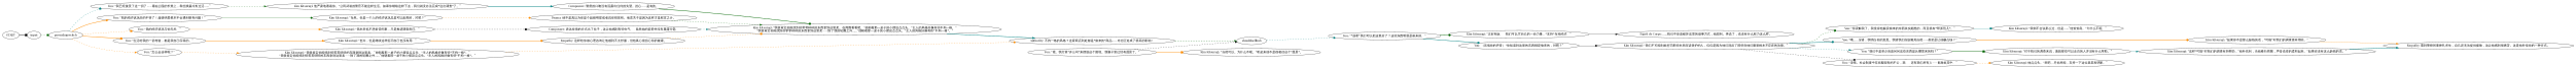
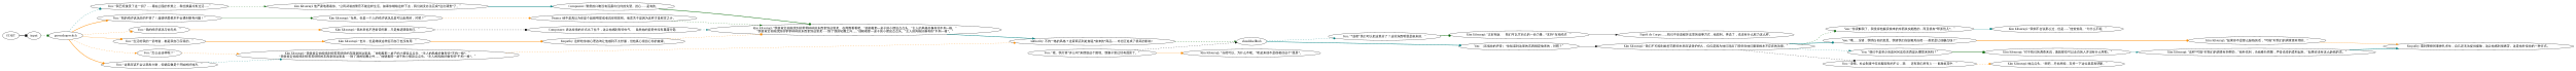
  digraph {
    fontname="Playfair Display"
    rankdir=LR
    node [fontname="Playfair Display"]
    edge [arrowhead=normal color=darkorange fontname="Playfair Display" style=dashed]
    n1 [label=START]
    n2 [label=input]
    n3 [label=pawnshopswitch]
    n4 [label="You: “我的经济状况好的不得了！超级明星根本不会遇到财务问题！”"]
    n5 [label="You: “我的经济状况与你无关。”"]
    n6 [label="You: “怎么会这样呢？”"]
    n7 [label="You: “生活给我的一切考验，都是我自己应得的。”"]
+   n8 [label="You: “这里应该不会让我发大财，但确实像是个开始的好地方。”"]
    n9 [label="You: “我已经接受了这一切了——睡在公园的长凳上，靠些残羹冷炙过活……”"]
    n10 [label="Kim Kitsuragi: “我很肯定你能找到些零零碎碎的东西拿到这里卖。”他朝着那一桌子的小摆设点点头。“主人的风格好像有些*不拘一格*。”\n“我很肯定你能找到些零零碎碎的东西拿到这里卖——除了我的轮圈之外……”他朝着那一桌子的小摆设点点头。“主人的风格好像有些*不拘一格*。”"]
    n11 [label="Authority: 不拘一格的风格？这家商店到处都是*偷来的*商品——对社区造成了很坏的影响！"]
    n12 [label=shouldisellhub]
    n13 [label="Empathy: 看到警察同事挣扎求生，自己还无法提供援助，这让他感到很痛苦。这是他补偿你的一种方式。"]
    n14 [label="You: “*或者*我们可以把这里封了？这些东西明显是偷来的。”"]
    n15 [label="Kim Kitsuragi: “正好相反——我们可以尽自己的一份力量，*支持*当地经济。”"]
    n16 [label="Esprit de Corps: ……我们不应该破坏这里的做事方式，他想到。再说了，也没有什么权力这么样。"]
    n17 [label="Kim Kitsuragi: “当然。但是一个人的经济状况总是可以改善的，对吧？”"]
    n18 [label="Drama: 他不是真以为你是个超级明星或者说你很富裕。他卖关子是因为这样才是权宜之计。"]
    n19 [label="Kim Kitsuragi: “我很肯定你能找到些零零碎碎的东西拿到这里卖。在周围看看吧。”他朝着那一桌子的小摆设点点头。“主人的风格好像有些不拘一格。”\n“我很肯定你能找到些零零碎碎的东西拿到这里卖——除了我的轮圈之外……”他朝着那一桌子的小摆设点点头。“主人的风格好像有些*不拘一格*。”"]
    n20 [label="You: （压低你的声音）“你知道到这里的东西都是偷来的，对吧？”"]
    n21 [label="You: “嗯。我打算*开公司*来摆脱这个困境。我脑子里已经有愿景了。”"]
    n22 [label="Kim Kitsuragi: “当然可以。为什么不呢。”听起来他不是很相信这个*愿景*。"]
    n23 [label="Kim Kitsuragi: “我们不可能到处惩罚那些本来应该保护的人，仅仅是因为他们违反了那些在他们眼里根本不存在的法律。”"]
    n24 [label="You: “你误解我了。我觉得他贩卖偷来的东西其实挺酷的，而且很有*帮派范儿*。”"]
    n25 [label="Kim Kitsuragi: “我倒不会说那么过，但是……”他耸耸肩。“为什么不呢。”"]
    n26 [label="Kim Kitsuragi: “对于我们的调查来说，激怒那些可以走访的人并没有什么帮助。”"]
    n27 [label="Kim Kitsuragi: “这样*可能*对我们的调查有所帮助，”他补充到，当他看向周围，声音也变的柔和起来。“如果你没有这么缺钱的话。”"]
    n28 [label="Kim Kitsuragi: “我本来也不想多管闲事，只是推进调查而已。”"]
    n29 [label="Composure: 表达友情的方式出了岔子，这让他感到有些生气——虽然他的姿势并没有显露分毫。"]
    n30 [label="Kim Kitsuragi: “也许，但是继续这样惩罚自己也没有用。”"]
    n31 [label="Empathy: 这样给你做心理咨询让他感到不太舒服，但他真心很担心你的健康。"]
    n32 [label="You: “哦……没错，我明白你的意思。我猜我们应该顺其自然——甚至是让他赚点钱？”"]
    n33 [label="Kim Kitsuragi: “如果你不是那么缺钱的话，*可能*对我们的调查更有用些。”"]
    n34 [label="You: “我们不是至少应该问问这些东西是从哪里来的吗？”"]
    n35 [label="You: “没错。社会制度中存在着固有的不公，我——还有我们所有人——都身处其中。”"]
    n36 [label="Kim Kitsuragi: 他点点头。“来吧，尽你所能，支持一下这位基层发明家。”"]
    n37 [label="Kim Kitsuragi: 他严肃地看着你。“公民武装的警官不能这样生活。如果你继续这样下去，我们就没办法完成*这次调查*了。”"]
    n38 [label="Composure: 警督的口吻没有流露出任何的失望。担心——是有的。"]
    n1 -> n2 [arrowhead=box color=black style=bold]
    n2 -> n3 [arrowhead=box color=darkgreen]
    n3 -> n4 [style=bold]
    n3 -> n5 [arrowhead=box]
    n3 -> n6
-   n3 -> n7 [arrowhead=box style=bold]
+   n3 -> n7 [arrowhead=box style=solid]
+   n3 -> n8 [arrowhead=dot style=bold]
    n3 -> n9 [arrowhead=box color=teal]
    n4 -> n17 [arrowhead=dot color=darkgreen style=solid]
    n5 -> n28 [arrowhead=dot style=solid]
    n6 -> n10
    n7 -> n30 [style=bold]
+   n8 -> n10 [arrowhead=dot color=teal]
    n9 -> n37 [color=darkgreen]
    n10 -> n11 [arrowhead=dot]
    n11 -> n12 [color=darkgreen]
    n12 -> n14 [arrowhead=dot color=teal]
-   n14 -> n20 [arrowhead=dot color=teal style=bold]
+   n12 -> n20 [arrowhead=dot color=teal style=bold]
    n14 -> n15 [arrowhead=dot color=darkgreen style=bold]
    n15 -> n16 [color=black style=solid]
    n17 -> n18 [arrowhead=dot]
    n18 -> n19 [color=darkgreen]
    n19 -> n11 [color=teal style=bold]
    n20 -> n23 [arrowhead=dot color=black style=solid]
    n21 -> n12 [color=black]
-   n21 -> n22 [arrowhead=box style=bold]
+   n21 -> n22 [arrowhead=box style=solid]
    n23 -> n24 [arrowhead=box color=darkgreen]
    n23 -> n32 [arrowhead=dot color=teal style=bold]
    n23 -> n34 [color=teal]
    n23 -> n35 [arrowhead=dot color=black]
    n24 -> n25 [arrowhead=box color=teal style=solid]
    n26 -> n27 [color=teal style=solid]
    n27 -> n13 [color=teal style=bold]
    n28 -> n29 [arrowhead=box color=black]
    n29 -> n19 [color=teal]
    n30 -> n31 [arrowhead=dot style=bold]
    n31 -> n19 [arrowhead=box]
    n32 -> n33 [arrowhead=dot style=bold]
    n33 -> n13 [style=solid]
    n34 -> n26 [arrowhead=box color=darkgreen style=bold]
    n35 -> n36 [arrowhead=dot]
    n37 -> n38 [color=teal style=bold]
    n38 -> n19 [arrowhead=dot color=darkgreen style=bold]
  }
